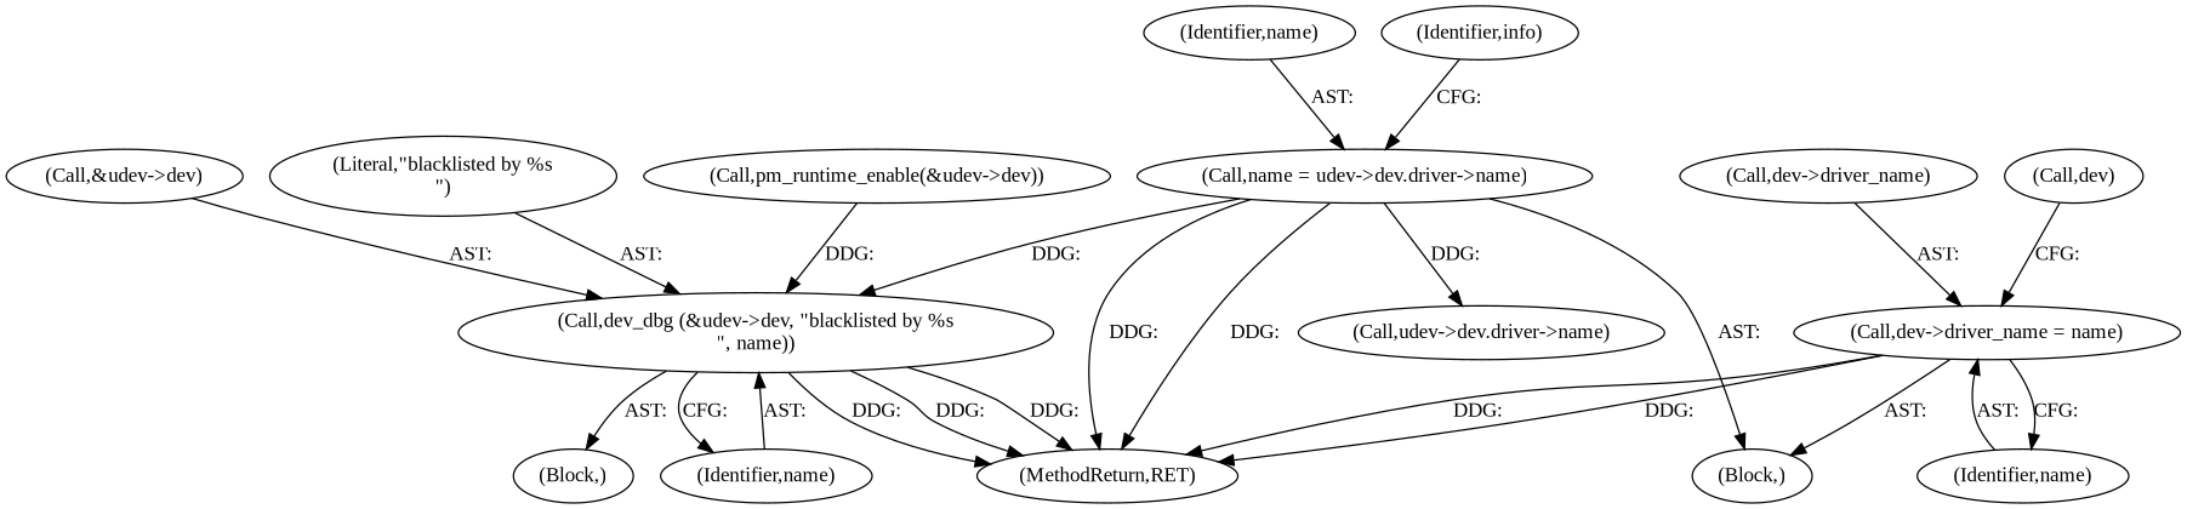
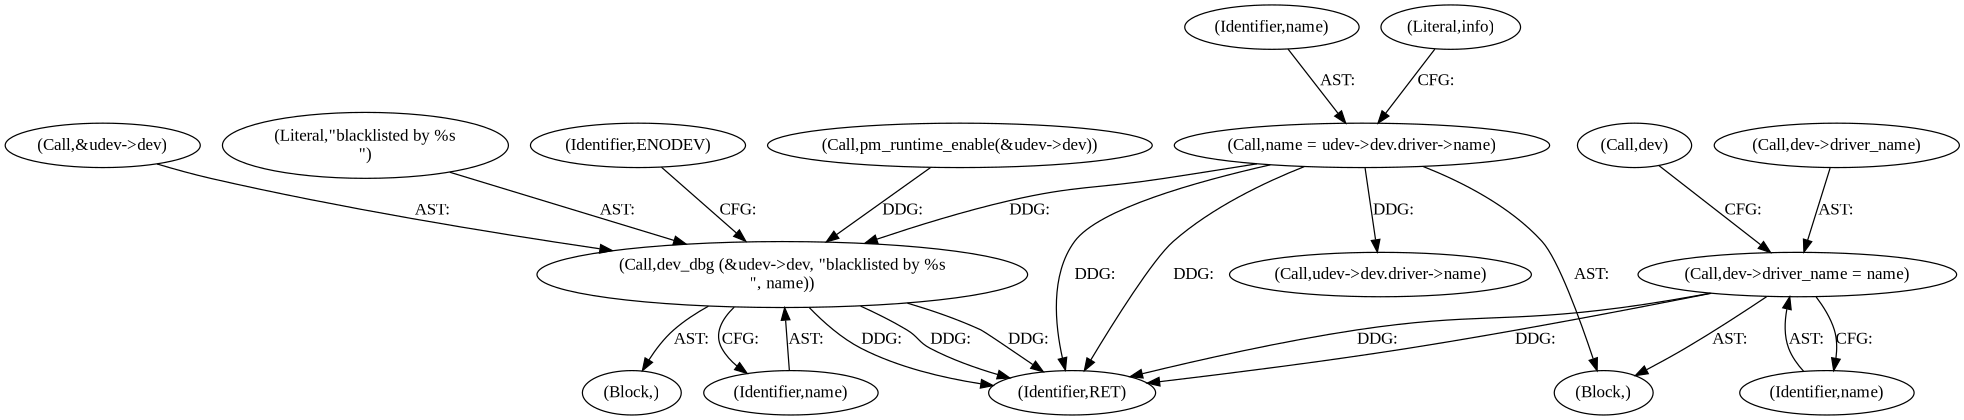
  digraph {
    fontname="Liberation Serif"
    node [fontname="Liberation Serif"]
    edge [fontname="Liberation Serif"]
    n1 [label="(Call,name = udev->dev.driver->name)"]
    n2 [label="(Call,dev_dbg (&udev->dev, \"blacklisted by %s\n\", name))"]
    n3 [label="(Call,udev->dev.driver->name)"]
    n4 [label="(Block,)"]
-   n5 [label="(MethodReturn,RET)"]
+   n5 [label="(Identifier,RET)"]
    n6 [label="(Block,)"]
    n7 [label="(Identifier,name)"]
    n8 [label="(Call,dev->driver_name = name)"]
    n9 [label="(Identifier,name)"]
    n10 [label="(Identifier,name)"]
-   n11 [label="(Identifier,info)"]
+   n11 [label="(Literal,info)"]
    n12 [label="(Call,&udev->dev)"]
    n13 [label="(Call,dev->driver_name)"]
    n14 [label="(Literal,\"blacklisted by %s\n\")"]
+   n15 [label="(Identifier,ENODEV)"]
    n16 [label="(Call,pm_runtime_enable(&udev->dev))"]
    n17 [label="(Call,dev)"]
    n1 -> n2 [label="DDG: "]
    n1 -> n3 [label="DDG: "]
    n1 -> n4 [label="AST: "]
    n1 -> n5 [label="DDG: "]
    n1 -> n5 [label="DDG: "]
    n2 -> n5 [label="DDG: "]
    n2 -> n5 [label="DDG: "]
    n2 -> n5 [label="DDG: "]
    n2 -> n6 [label="AST: "]
    n2 -> n7 [label="CFG: "]
    n7 -> n2 [label="AST: "]
    n8 -> n4 [label="AST: "]
    n8 -> n5 [label="DDG: "]
    n8 -> n5 [label="DDG: "]
    n8 -> n9 [label="CFG: "]
    n9 -> n8 [label="AST: "]
    n10 -> n1 [label="AST: "]
    n11 -> n1 [label="CFG: "]
    n12 -> n2 [label="AST: "]
    n13 -> n8 [label="AST: "]
    n14 -> n2 [label="AST: "]
+   n15 -> n2 [label="CFG: "]
    n16 -> n2 [label="DDG: "]
    n17 -> n8 [label="CFG: "]
  }
